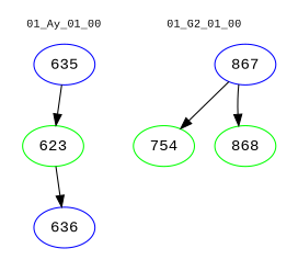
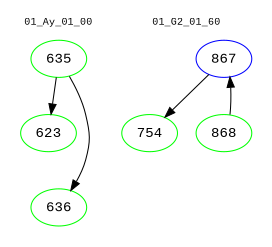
  digraph {
    fontname="Liberation Mono"
    node [color=blue fontname="Liberation Mono"]
    edge [color=black fontname="Liberation Mono"]
-   n1 [label=635]
+   n1 [color=green label=635]
    n2 [color=green label=623]
-   n3 [label=636]
+   n3 [color=green label=636]
    n4 [label=867]
    n5 [color=green label=754]
    n6 [color=green label=868]
    subgraph cluster_1 {
      color=white
      fontsize=10
      label="01_Ay_01_00"
      n1
      n2
      n3
    }
    subgraph cluster_2 {
      color=white
      fontsize=10
-     label="01_G2_01_00"
+     label="01_G2_01_60"
      n4
      n5
      n6
    }
    n1 -> n2
-   n2 -> n3
+   n1 -> n3
    n4 -> n5
-   n4 -> n6
+   n6 -> n4
  }
